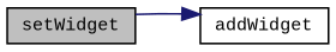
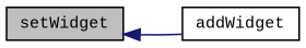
  digraph {
    rankdir=LR
    fontname="Liberation Mono"
    node [color=black fontname="Liberation Mono" fontsize=10 shape=record style=filled]
    n1 [fillcolor=grey75 fontcolor=black height=0.2 label=setWidget width=0.4]
    n2 [fillcolor=white height=0.2 label=addWidget width=0.4]
-   n2 -> n1 [color=midnightblue dir=back fontname="Liberation Mono" fontsize=10 labelfontname=Helvetica labelfontsize=10 style=solid]
+   n1 -> n2 [color=midnightblue dir=back fontname="Liberation Mono" fontsize=10 labelfontname=Helvetica labelfontsize=10 style=solid]
  }
